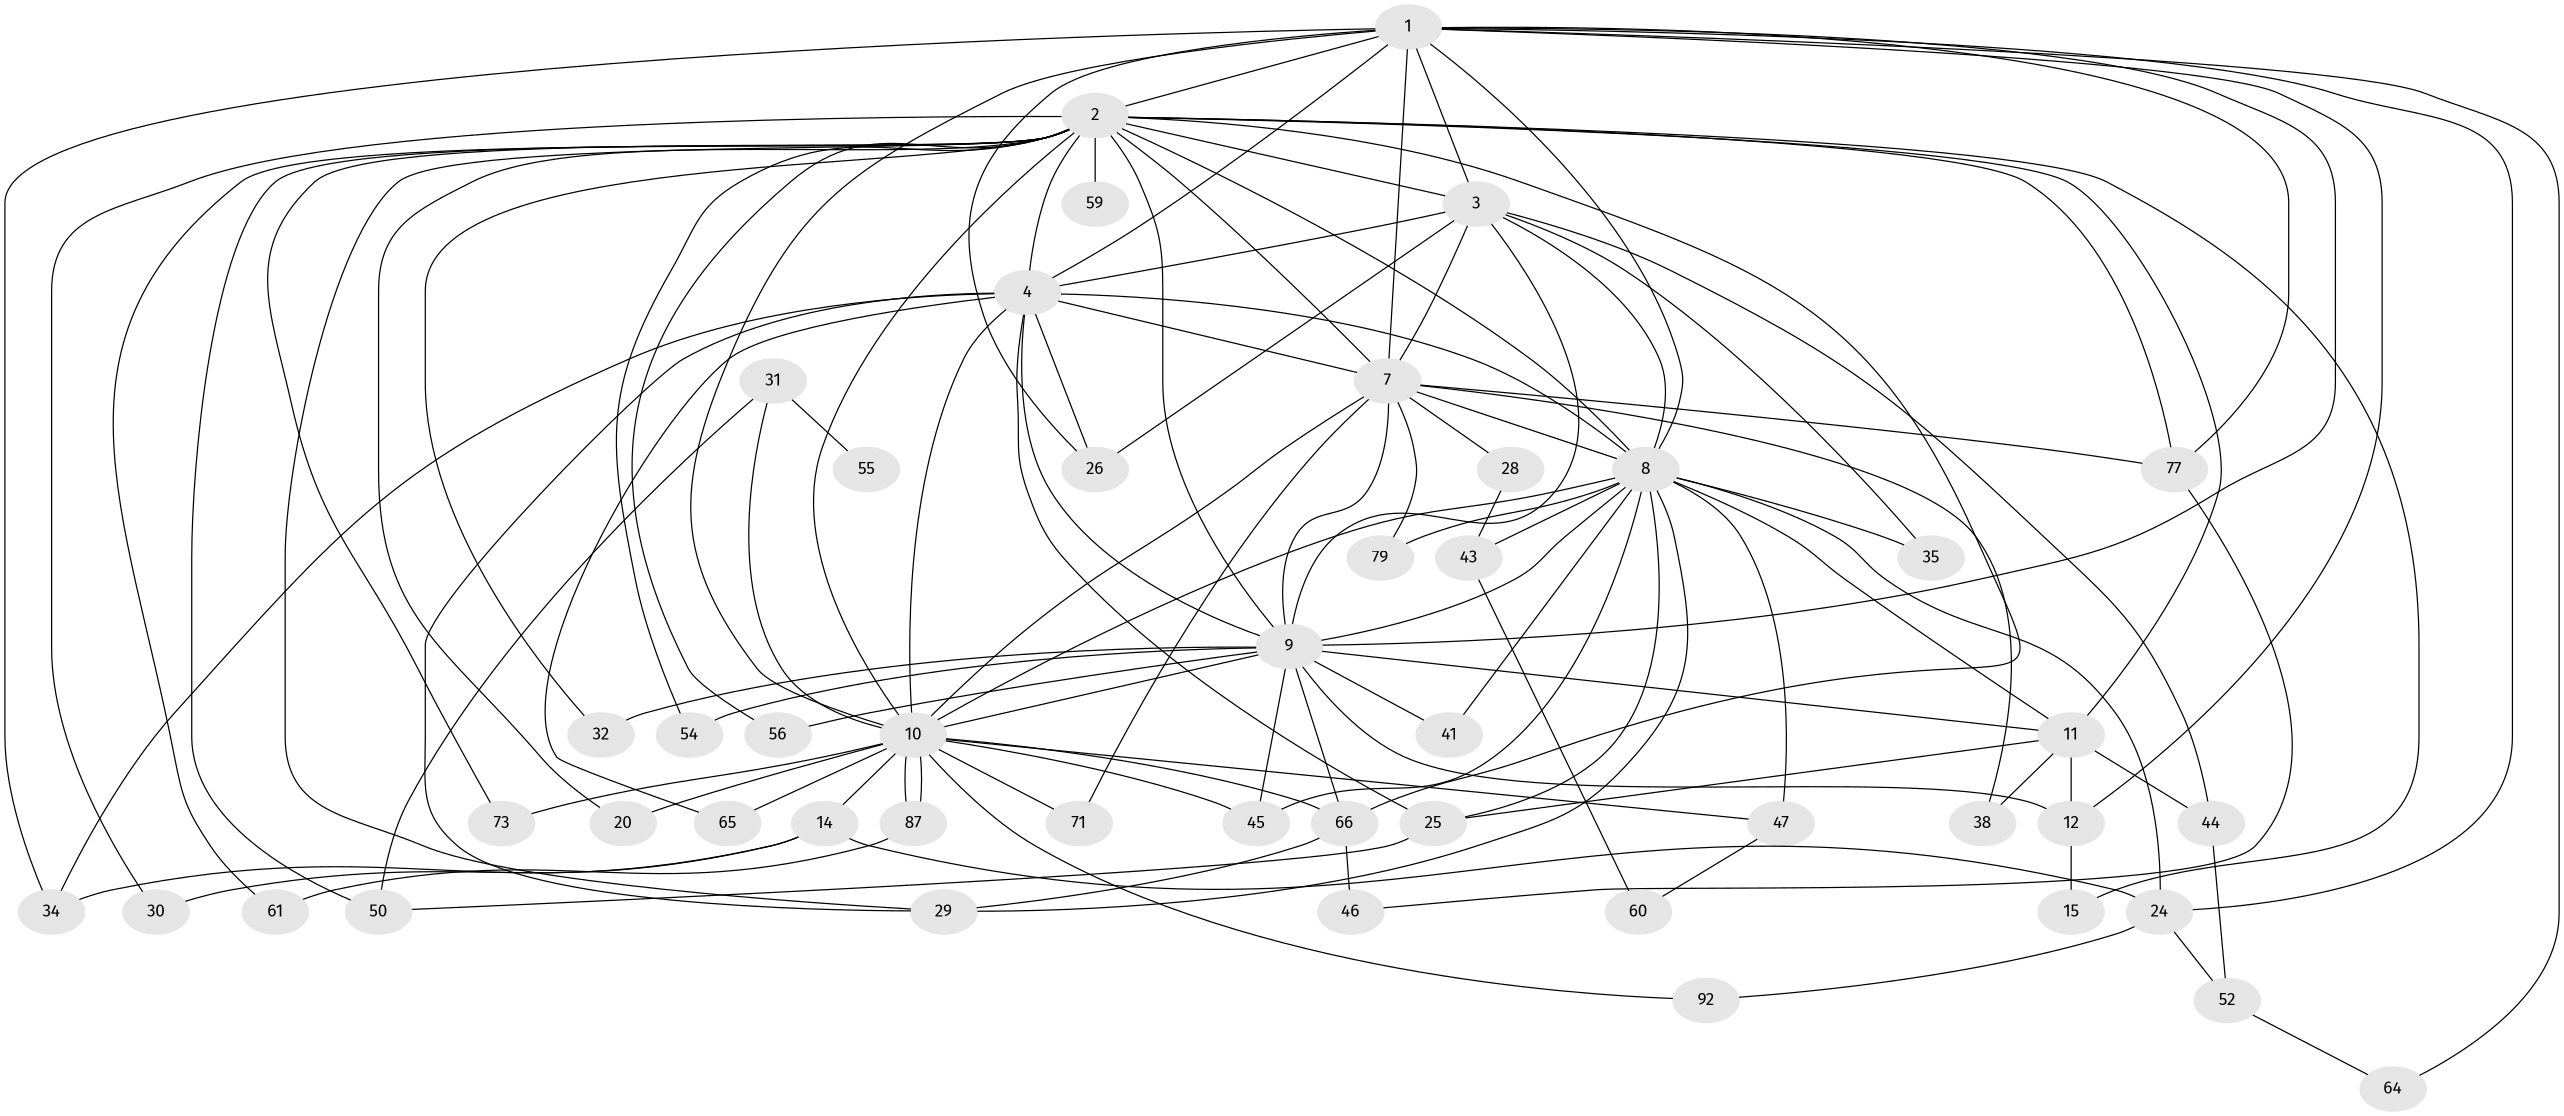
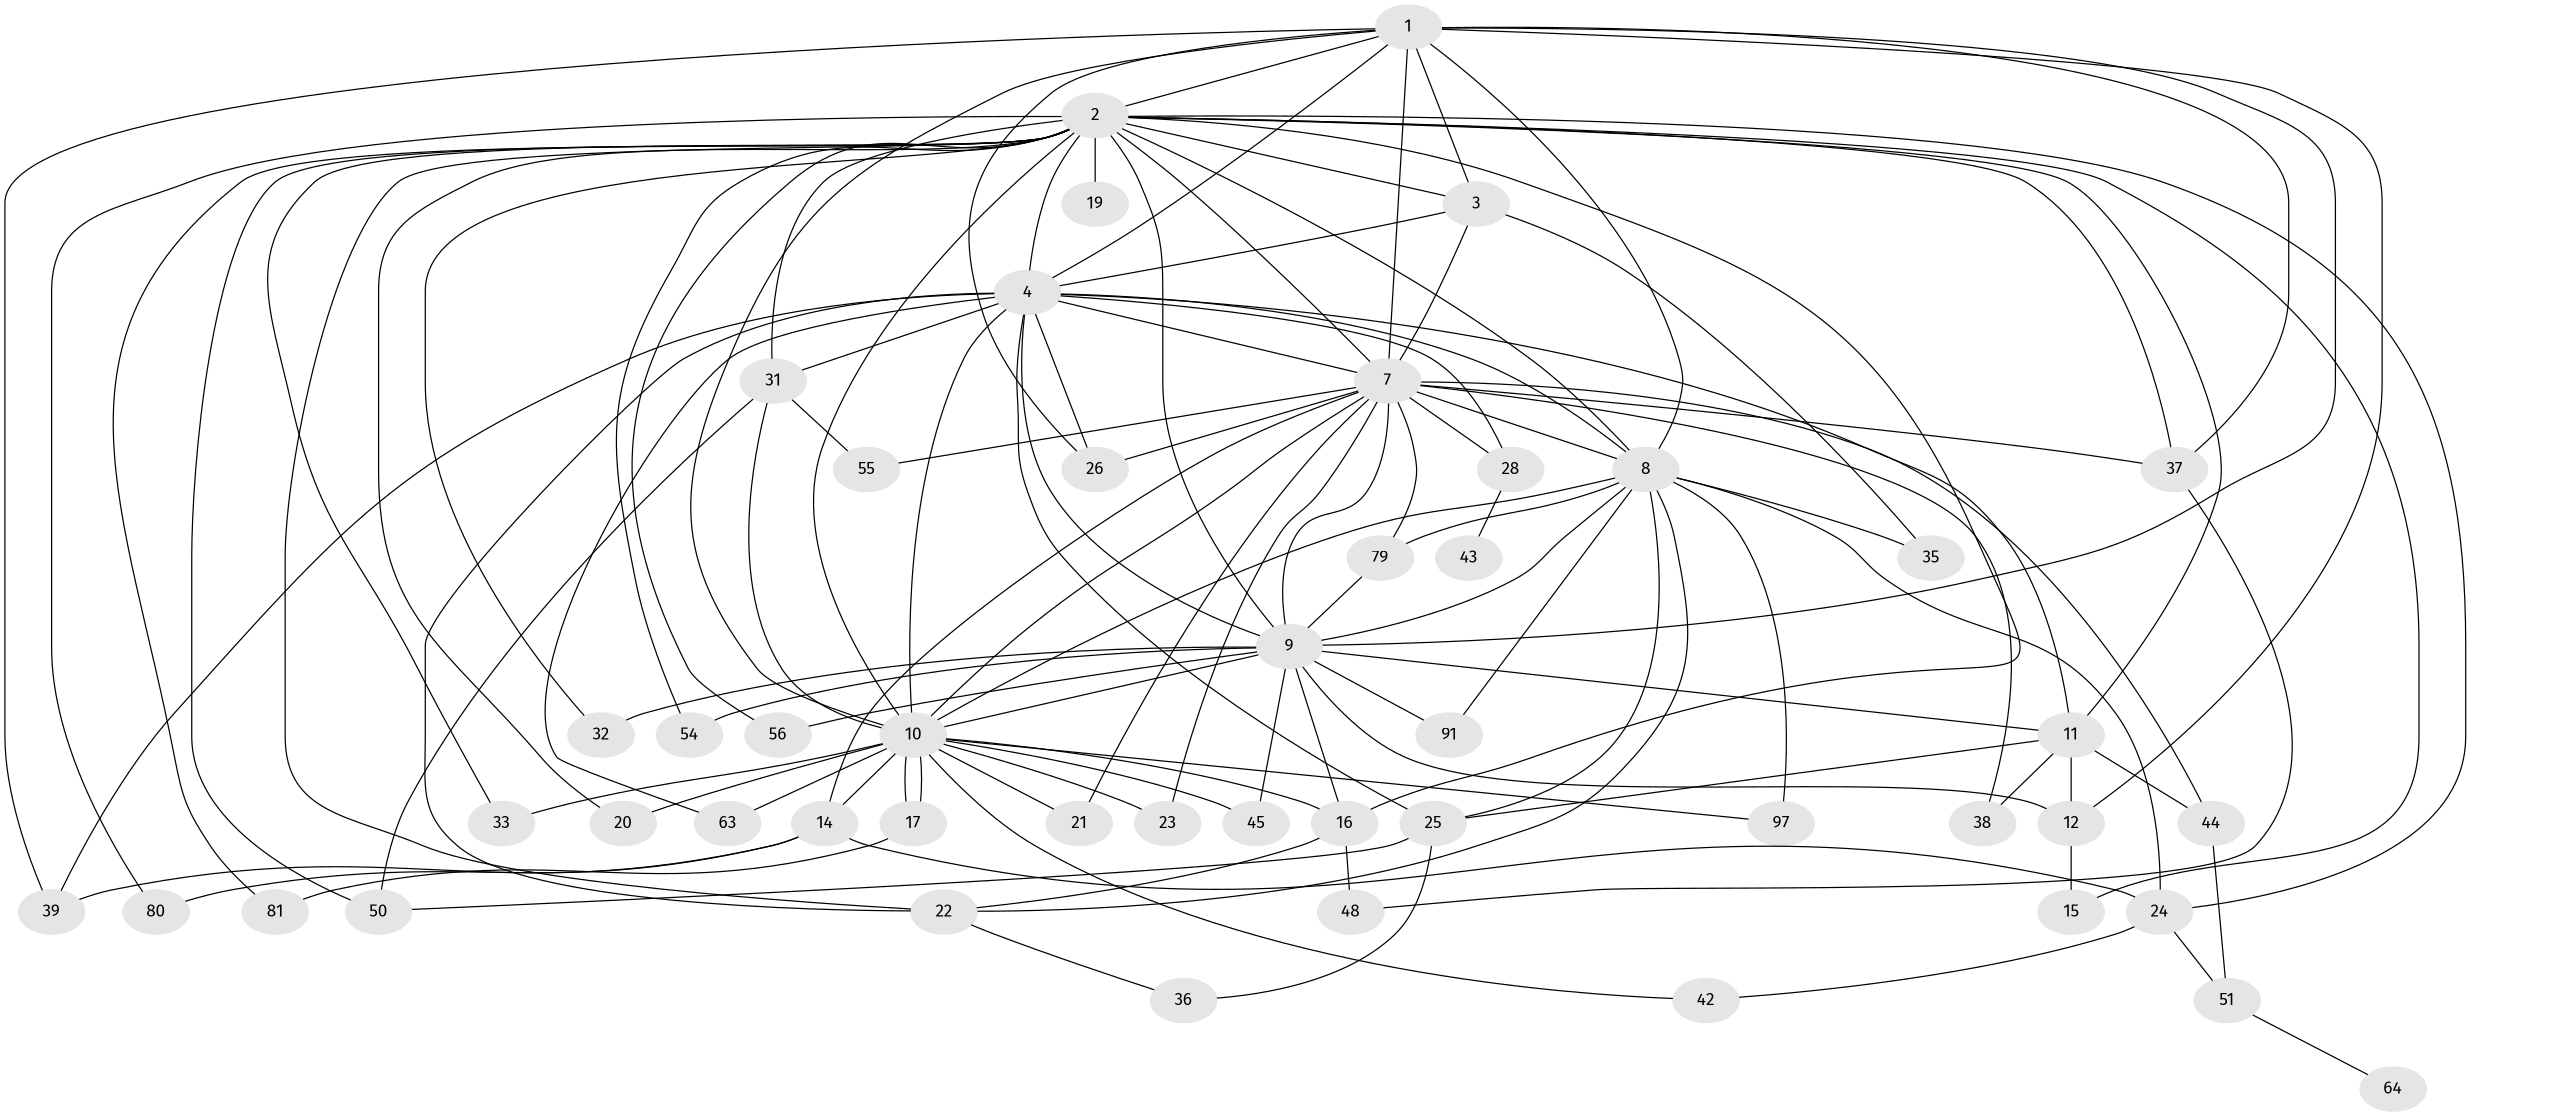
  graph {
    fontname="Fira Sans"
    node [color=gray90 fontname="Fira Sans" style=filled]
    edge [fontname="Fira Sans"]
    1 [super="+5"]
    2 [super="+6"]
    3 [super="+58"]
    4 [super="+13"]
    7 [super="+34"]
    8 [super="+46"]
    9 [super="+53"]
    10 [super="+62"]
    12 [super="+18"]
    24 [super="+49"]
    26
-   37 [super="+66" label=77]
-   39 [super="+57" label=34]
+   37 [super="+66"]
+   39 [super="+57"]
    64
    11 [super="+29"]
    15
-   16 [super="+40" label=66]
-   19 [label=59]
+   16 [super="+40"]
+   19
    20
-   22 [super="+51" label=29]
-   30
+   22 [super="+51"]
+   30 [label=80]
    31
    32
-   33 [label=73]
+   33
    50 [super="+63"]
    54
    56
-   61
+   61 [label=81]
    35
    25 [super="+27"]
    28
-   65
+   65 [label=63]
    14
-   21 [label=71]
+   21
+   23
    38
    44
    55
    n39 [label=79]
-   41
+   41 [label=91]
    43
    45
-   47
-   17 [label=87]
-   42 [label=92]
-   52
-   48 [label=46]
-   60
+   47 [label=97]
+   17
+   42
+   52 [label=51]
+   48
+   36
    1 -- 2 [weight=4]
    1 -- 3 [weight=3]
    1 -- 4 [weight=2]
    1 -- 7 [weight=2]
    1 -- 8 [weight=2]
    1 -- 9 [weight=2]
    1 -- 10 [weight=2]
    1 -- 12
-   1 -- 24
+   2 -- 24
    1 -- 26
    1 -- 37
    1 -- 39
-   1 -- 64
    2 -- 3 [weight=2]
    2 -- 4 [weight=3]
    2 -- 7 [weight=2]
    2 -- 8 [weight=2]
    2 -- 9 [weight=2]
    2 -- 10 [weight=3]
    2 -- 37
    2 -- 11
    2 -- 15
    2 -- 16
    2 -- 19 [weight=2]
    2 -- 20
    2 -- 22
    2 -- 30
+   2 -- 31
    2 -- 32
    2 -- 33
    2 -- 50
    2 -- 54
    2 -- 56
    2 -- 61
    3 -- 4
    3 -- 7
-   3 -- 8
-   3 -- 9
+   n39 -- 9
    3 -- 35
    4 -- 7
    4 -- 8
    4 -- 9
    4 -- 10
    4 -- 26
    4 -- 39
    4 -- 22
+   4 -- 31
    4 -- 25
+   4 -- 28
    4 -- 65
    7 -- 8
    7 -- 9
    7 -- 10
-   3 -- 26
+   7 -- 26
    7 -- 37
    7 -- 28
+   7 -- 14
    7 -- 21
+   7 -- 23
    7 -- 38
-   3 -- 44
+   7 -- 44
+   7 -- 55
    7 -- n39
    8 -- 9
    8 -- 10
    8 -- 24
-   8 -- 11
+   4 -- 11
    8 -- 22
    8 -- 35
    8 -- 25
    8 -- n39
    8 -- 41
-   8 -- 43
-   8 -- 45
    8 -- 47
    9 -- 10
    9 -- 12
    9 -- 11
    9 -- 16
    9 -- 32
    9 -- 54
    9 -- 56
    9 -- 41
    9 -- 45
    10 -- 16
    10 -- 20
    10 -- 33
    10 -- 65
    10 -- 14
    10 -- 21
+   10 -- 23
    10 -- 45
    10 -- 47
    10 -- 17
    10 -- 17
    10 -- 42
    12 -- 15
    24 -- 42
    24 -- 52
    37 -- 48
    11 -- 12
    11 -- 25
    11 -- 38
    11 -- 44
    16 -- 22
    16 -- 48
+   22 -- 36
    31 -- 10
    31 -- 50
    31 -- 55
    25 -- 50
+   25 -- 36
    28 -- 43
    14 -- 24
    14 -- 39
    14 -- 30
    44 -- 52
-   43 -- 60
-   47 -- 60
    17 -- 61
    52 -- 64
  }
